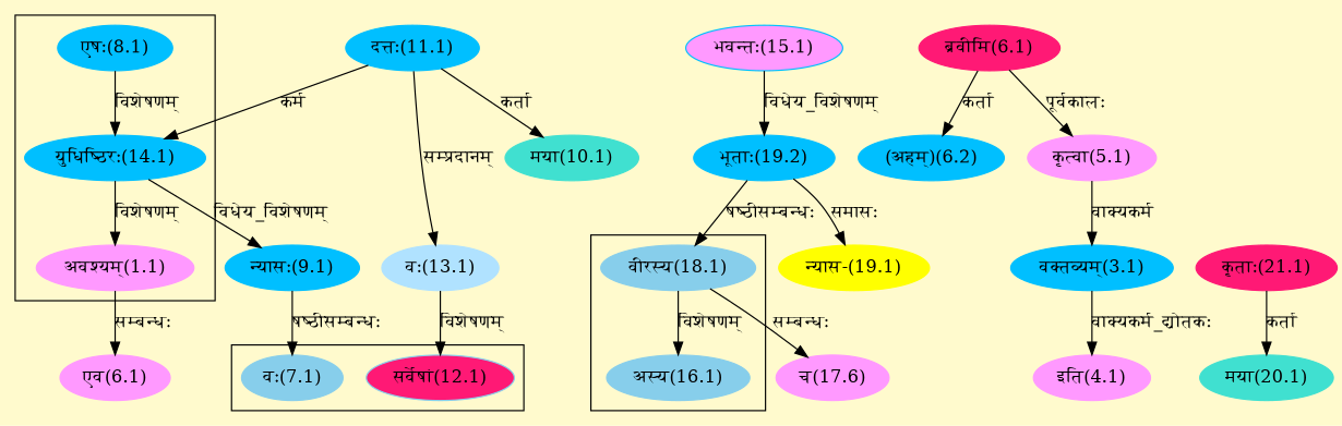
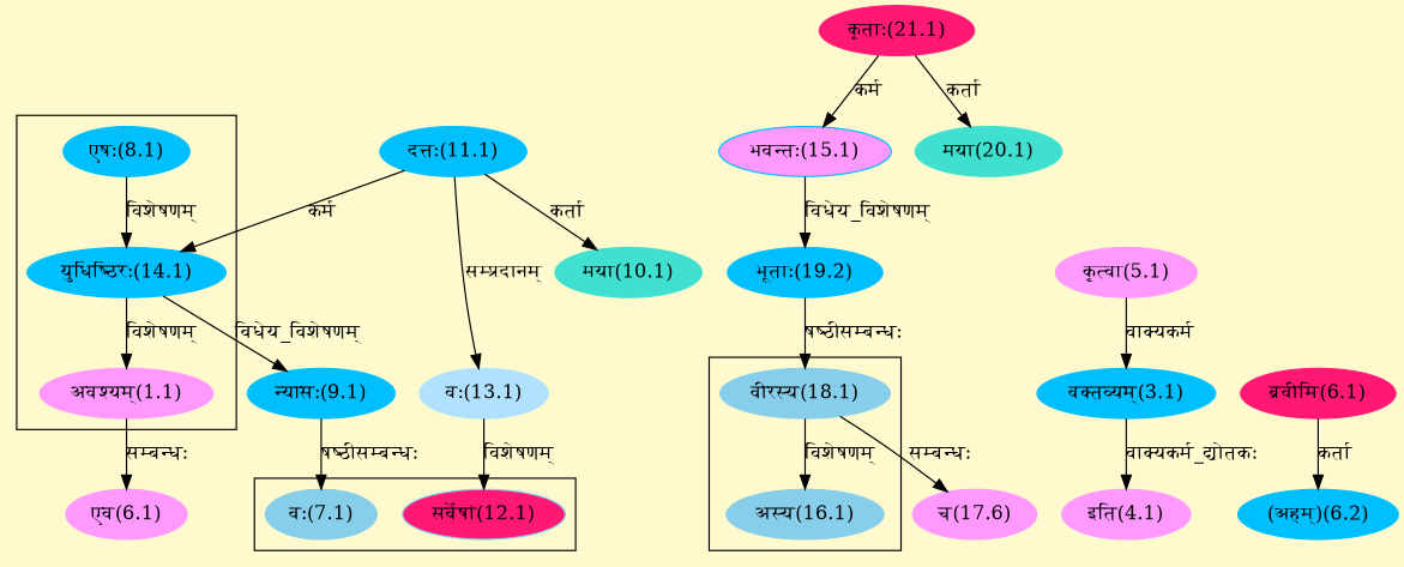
  digraph {
    bgcolor=lemonchiffon1
    compound=true
    rankdir=BT
    node [color="#00BFFF" style=filled]
    edge [dir=back]
    n1 [color="#FF99FF" label="अवश्यम्(1.1)"]
    n2 [label="युधिष्ठिरः(14.1)"]
    n3 [label="एषः(8.1)"]
    n4 [color="#87CEEB" fillcolor="#FF1975" label="सर्वेषां(12.1)"]
    n5 [color="#87CEEB" label="वः(7.1)"]
    n6 [color="#87CEEB" label="अस्य(16.1)"]
    n7 [color="#87CEEB" label="वीरस्य(18.1)"]
    n8 [label="दत्तः(11.1)"]
    n9 [color="#B0E2FF" label="वः(13.1)"]
    n10 [label="न्यासः(9.1)"]
    n11 [label="भूताः(19.2)"]
    n12 [fillcolor="#FF99FF" label="भवन्तः(15.1)"]
    n13 [color="#FF99FF" label="एव(6.1)"]
    n14 [label="वक्तव्यम्(3.1)"]
    n15 [color="#FF99FF" label="कृत्वा(5.1)"]
    n16 [color="#FF1975" label="ब्रवीमि(6.1)"]
    n17 [color="#FF99FF" label="इति(4.1)"]
    n18 [label="(अहम्)(6.2)"]
    n19 [color="#40E0D0" label="मया(10.1)"]
    n20 [color="#FF1975" label="कृताः(21.1)"]
    n21 [color="#FF99FF" label="च(17.6)"]
-   n22 [color="#FFFF00" label="न्यास-(19.1)"]
    n23 [color="#40E0D0" label="मया(20.1)"]
    subgraph cluster_1 {
      n1
      n2
      n3
    }
    subgraph cluster_2 {
      n4
      n5
    }
    subgraph cluster_3 {
      n6
      n7
    }
    n1 -> n2 [label="विशेषणम्"]
    n2 -> n3 [label="विशेषणम्"]
    n2 -> n8 [label="कर्म"]
    n4 -> n9 [label="विशेषणम्"]
    n5 -> n10 [label="षष्ठीसम्बन्धः"]
    n6 -> n7 [label="विशेषणम्"]
    n7 -> n11 [label="षष्ठीसम्बन्धः"]
    n9 -> n8 [label="सम्प्रदानम्"]
    n10 -> n2 [label="विधेय_विशेषणम्"]
    n11 -> n12 [label="विधेय_विशेषणम्"]
+   n12 -> n20 [label="कर्म"]
    n13 -> n1 [label="सम्बन्धः"]
    n14 -> n15 [label="वाक्यकर्म"]
-   n15 -> n16 [label="पूर्वकालः"]
    n17 -> n14 [label="वाक्यकर्म_द्योतकः"]
    n18 -> n16 [label="कर्ता"]
    n19 -> n8 [label="कर्ता"]
    n21 -> n7 [label="सम्बन्धः"]
-   n22 -> n11 [label="समासः"]
    n23 -> n20 [label="कर्ता"]
  }
